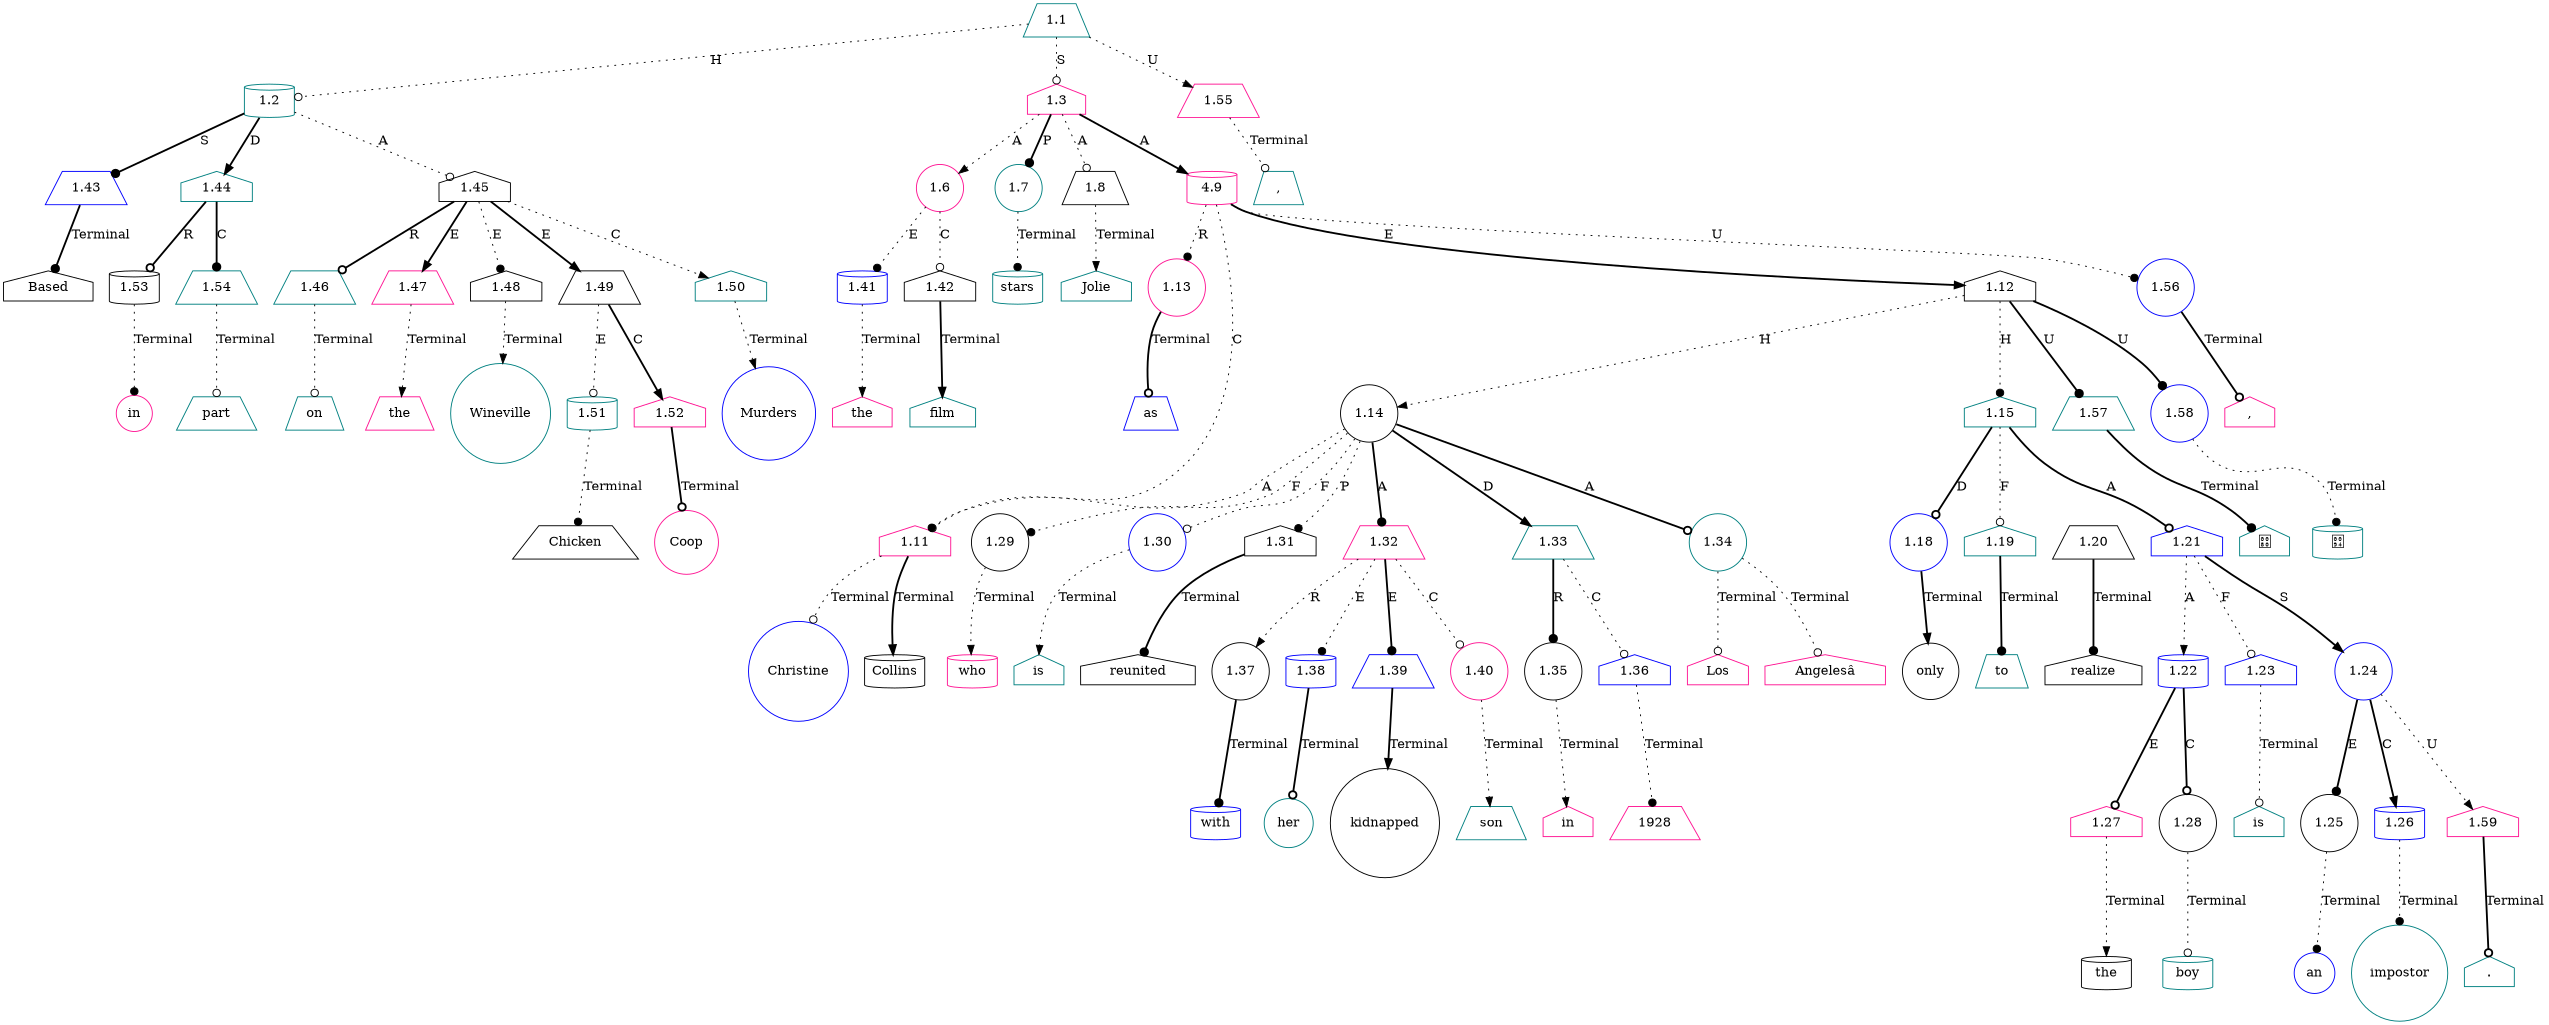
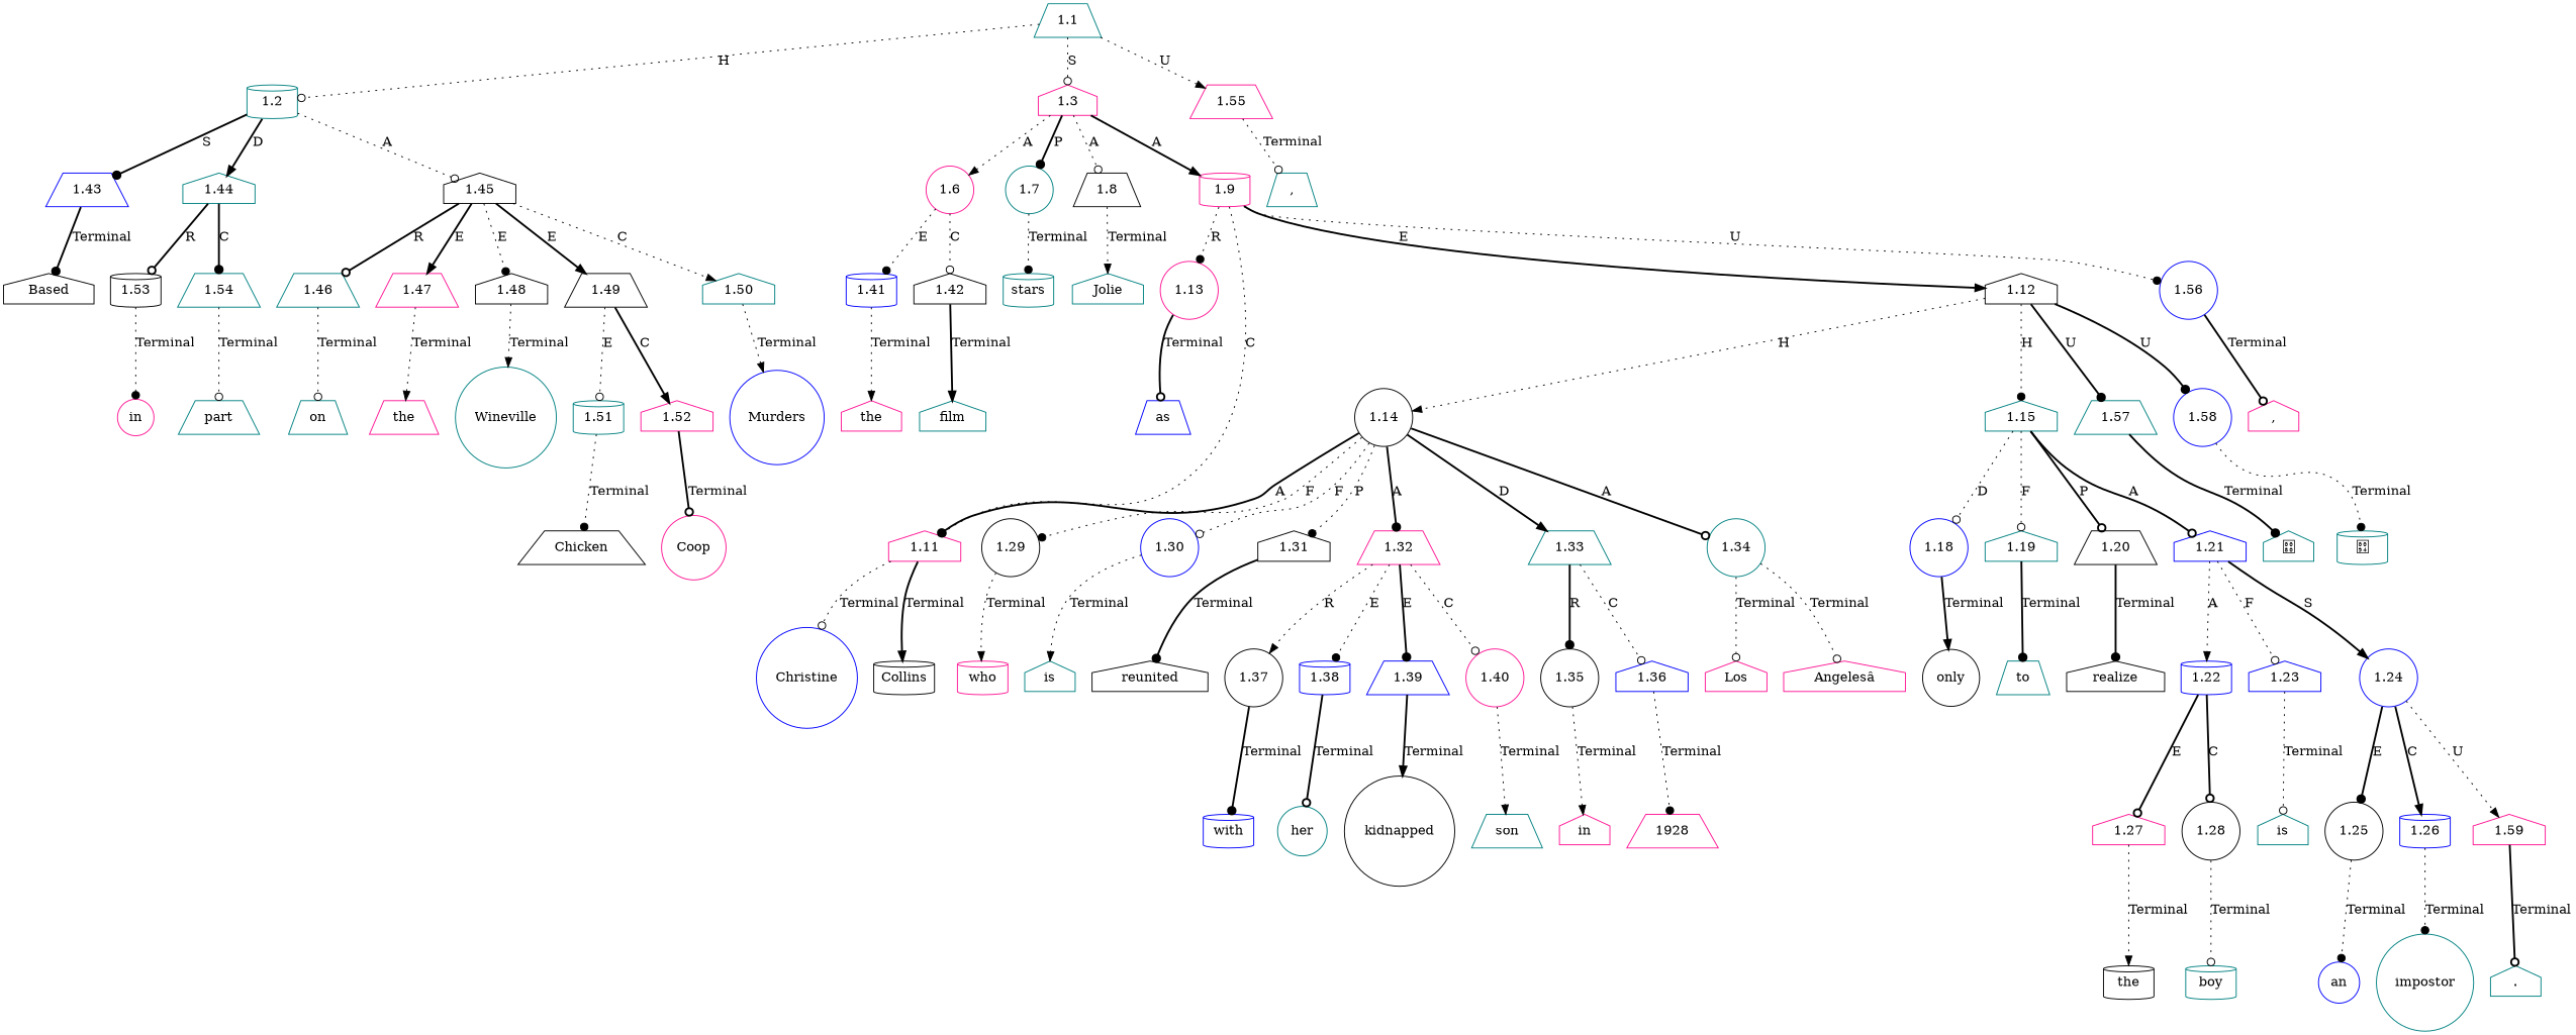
  digraph {
    node [color=teal ordering=out shape=house]
    edge [arrowhead=odot ordering=out style=dotted]
    n1 [color=black label=Based]
    n2 [label="," shape=trapezium]
    n3 [color=deeppink label=the]
    n4 [label=film]
    n5 [label=stars shape=cylinder]
    n6 [label=Jolie]
    n7 [color=blue label=as shape=trapezium]
    n8 [color=blue label=Christine shape=circle]
    n9 [color=black label=Collins shape=cylinder]
    n10 [color=deeppink label=","]
    n11 [color=deeppink label=who shape=cylinder]
    n12 [color=deeppink label=in shape=circle]
    n13 [label=is]
    n14 [color=black label=reunited]
    n15 [color=blue label=with shape=cylinder]
    n16 [label=her shape=circle]
    n17 [color=black label=kidnapped shape=circle]
    n18 [label=son shape=trapezium]
    n19 [color=deeppink label=in]
    n20 [color=deeppink label=1928 shape=trapezium]
    n21 [color=deeppink label=Los]
    n22 [color=deeppink label="Angelesâ"]
    n23 [label=part shape=trapezium]
    n24 [label=""]
    n25 [label="" shape=cylinder]
    n26 [color=black label=only shape=circle]
    n27 [label=to shape=trapezium]
    n28 [color=black label=realize]
    n29 [color=black label=the shape=cylinder]
    n30 [label=boy shape=cylinder]
    n31 [label=is]
    n32 [color=blue label=an shape=circle]
    n33 [label=impostor shape=circle]
    n34 [label=on shape=trapezium]
    n35 [label="."]
    n36 [color=deeppink label=the shape=trapezium]
    n37 [label=Wineville shape=circle]
    n38 [color=black label=Chicken shape=trapezium]
    n39 [color=deeppink label=Coop shape=circle]
    n40 [color=blue label=Murders shape=circle]
    n41 [label=1.1 shape=trapezium]
    n42 [label=1.2 shape=cylinder]
    n43 [color=deeppink label=1.3]
    n44 [color=deeppink label=1.55 shape=trapezium]
    n45 [color=blue label=1.43 shape=trapezium]
    n46 [label=1.44]
    n47 [color=black label=1.45]
    n48 [color=deeppink label=1.6 shape=circle]
    n49 [label=1.7 shape=circle]
    n50 [color=black label=1.8 shape=trapezium]
-   n51 [color=deeppink label=4.9 shape=cylinder]
+   n51 [color=deeppink label=1.9 shape=cylinder]
    n52 [color=black label=1.53 shape=cylinder]
    n53 [label=1.54 shape=trapezium]
    n54 [label=1.46 shape=trapezium]
    n55 [color=deeppink label=1.47 shape=trapezium]
    n56 [color=black label=1.48]
    n57 [color=black label=1.49 shape=trapezium]
    n58 [label=1.50]
    n59 [color=blue label=1.41 shape=cylinder]
    n60 [color=black label=1.42]
    n61 [color=deeppink label=1.13 shape=circle]
    n62 [color=deeppink label=1.11]
    n63 [color=black label=1.12]
    n64 [color=blue label=1.56 shape=circle]
    n65 [color=black label=1.14 shape=circle]
    n66 [label=1.15]
    n67 [label=1.57 shape=trapezium]
    n68 [color=blue label=1.58 shape=circle]
    n69 [color=black label=1.29 shape=circle]
    n70 [color=blue label=1.30 shape=circle]
    n71 [color=black label=1.31]
    n72 [color=deeppink label=1.32 shape=trapezium]
    n73 [label=1.33 shape=trapezium]
    n74 [label=1.34 shape=circle]
    n75 [color=blue label=1.18 shape=circle]
    n76 [label=1.19]
    n77 [color=black label=1.20 shape=trapezium]
    n78 [color=blue label=1.21]
    n79 [color=black label=1.37 shape=circle]
    n80 [color=blue label=1.38 shape=cylinder]
    n81 [color=blue label=1.39 shape=trapezium]
    n82 [color=deeppink label=1.40 shape=circle]
    n83 [color=black label=1.35 shape=circle]
    n84 [color=blue label=1.36]
    n85 [color=blue label=1.22 shape=cylinder]
    n86 [color=blue label=1.23]
    n87 [color=blue label=1.24 shape=circle]
    n88 [color=deeppink label=1.27]
    n89 [color=black label=1.28 shape=circle]
    n90 [color=black label=1.25 shape=circle]
    n91 [color=blue label=1.26 shape=cylinder]
    n92 [color=deeppink label=1.59]
    n93 [label=1.51 shape=cylinder]
    n94 [color=deeppink label=1.52]
    n41 -> n42 [label=H]
    n41 -> n43 [label=S]
    n41 -> n44 [arrowhead=normal label=U]
    n42 -> n45 [arrowhead=dot label=S style=bold]
    n42 -> n46 [arrowhead=normal label=D style=bold]
    n42 -> n47 [label=A]
    n43 -> n48 [arrowhead=normal label=A]
    n43 -> n49 [arrowhead=dot label=P style=bold]
    n43 -> n50 [label=A]
    n43 -> n51 [arrowhead=normal label=A style=bold]
    n44 -> n2 [label=Terminal]
    n45 -> n1 [arrowhead=dot label=Terminal style=bold]
    n46 -> n52 [label=R style=bold]
    n46 -> n53 [arrowhead=dot label=C style=bold]
    n47 -> n54 [label=R style=bold]
    n47 -> n55 [arrowhead=normal label=E style=bold]
    n47 -> n56 [arrowhead=dot label=E]
    n47 -> n57 [arrowhead=normal label=E style=bold]
    n47 -> n58 [arrowhead=normal label=C]
    n48 -> n59 [arrowhead=dot label=E]
    n48 -> n60 [label=C]
    n49 -> n5 [arrowhead=dot label=Terminal]
    n50 -> n6 [arrowhead=normal label=Terminal]
    n51 -> n61 [arrowhead=dot label=R]
    n51 -> n62 [label=C]
    n51 -> n63 [arrowhead=normal label=E style=bold]
    n51 -> n64 [arrowhead=dot label=U]
    n52 -> n12 [arrowhead=dot label=Terminal]
    n53 -> n23 [label=Terminal]
    n54 -> n34 [label=Terminal]
    n55 -> n36 [arrowhead=normal label=Terminal]
    n56 -> n37 [arrowhead=normal label=Terminal]
    n57 -> n93 [label=E]
    n57 -> n94 [arrowhead=normal label=C style=bold]
    n58 -> n40 [arrowhead=normal label=Terminal]
    n59 -> n3 [arrowhead=normal label=Terminal]
    n60 -> n4 [arrowhead=normal label=Terminal style=bold]
    n61 -> n7 [label=Terminal style=bold]
    n62 -> n8 [label=Terminal]
    n62 -> n9 [arrowhead=normal label=Terminal style=bold]
    n63 -> n65 [arrowhead=normal label=H]
    n63 -> n66 [arrowhead=dot label=H]
    n63 -> n67 [arrowhead=dot label=U style=bold]
    n63 -> n68 [arrowhead=dot label=U style=bold]
    n64 -> n10 [label=Terminal style=bold]
-   n65 -> n62 [arrowhead=dot label=A]
+   n65 -> n62 [arrowhead=dot label=A style=bold]
    n65 -> n69 [arrowhead=dot label=F]
    n65 -> n70 [label=F]
    n65 -> n71 [arrowhead=dot label=P]
    n65 -> n72 [arrowhead=dot label=A style=bold]
    n65 -> n73 [arrowhead=normal label=D style=bold]
    n65 -> n74 [label=A style=bold]
-   n66 -> n75 [label=D style=bold]
+   n66 -> n75 [label=D]
    n66 -> n76 [label=F]
+   n66 -> n77 [label=P style=bold]
    n66 -> n78 [label=A style=bold]
    n67 -> n24 [arrowhead=dot label=Terminal style=bold]
    n68 -> n25 [arrowhead=dot label=Terminal]
    n69 -> n11 [arrowhead=normal label=Terminal]
    n70 -> n13 [arrowhead=normal label=Terminal]
    n71 -> n14 [arrowhead=dot label=Terminal style=bold]
    n72 -> n79 [arrowhead=normal label=R]
    n72 -> n80 [arrowhead=dot label=E]
    n72 -> n81 [arrowhead=dot label=E style=bold]
    n72 -> n82 [label=C]
    n73 -> n83 [arrowhead=dot label=R style=bold]
    n73 -> n84 [label=C]
    n74 -> n21 [label=Terminal]
    n74 -> n22 [label=Terminal]
    n75 -> n26 [arrowhead=normal label=Terminal style=bold]
    n76 -> n27 [arrowhead=dot label=Terminal style=bold]
    n77 -> n28 [arrowhead=dot label=Terminal style=bold]
    n78 -> n85 [arrowhead=normal label=A]
    n78 -> n86 [label=F]
    n78 -> n87 [arrowhead=normal label=S style=bold]
    n79 -> n15 [arrowhead=dot label=Terminal style=bold]
    n80 -> n16 [label=Terminal style=bold]
    n81 -> n17 [arrowhead=normal label=Terminal style=bold]
    n82 -> n18 [arrowhead=normal label=Terminal]
    n83 -> n19 [arrowhead=normal label=Terminal]
    n84 -> n20 [arrowhead=dot label=Terminal]
    n85 -> n88 [label=E style=bold]
    n85 -> n89 [label=C style=bold]
    n86 -> n31 [label=Terminal]
    n87 -> n90 [arrowhead=dot label=E style=bold]
    n87 -> n91 [arrowhead=normal label=C style=bold]
    n87 -> n92 [arrowhead=normal label=U]
    n88 -> n29 [arrowhead=normal label=Terminal]
    n89 -> n30 [label=Terminal]
    n90 -> n32 [arrowhead=dot label=Terminal]
    n91 -> n33 [arrowhead=dot label=Terminal]
    n92 -> n35 [label=Terminal style=bold]
    n93 -> n38 [arrowhead=dot label=Terminal]
    n94 -> n39 [label=Terminal style=bold]
  }
